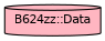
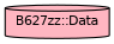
  digraph {
    rankdir=TB
-   n1 [color=black fillcolor=lightpink fontname=Helvetica fontsize=10 height=0.2 label="B624zz::Data" shape=cylinder style=filled width=0.4]
+   n1 [color=black fillcolor=lightpink fontname=Helvetica fontsize=10 height=0.2 label="B627zz::Data" shape=cylinder style=filled width=0.4]
  }
